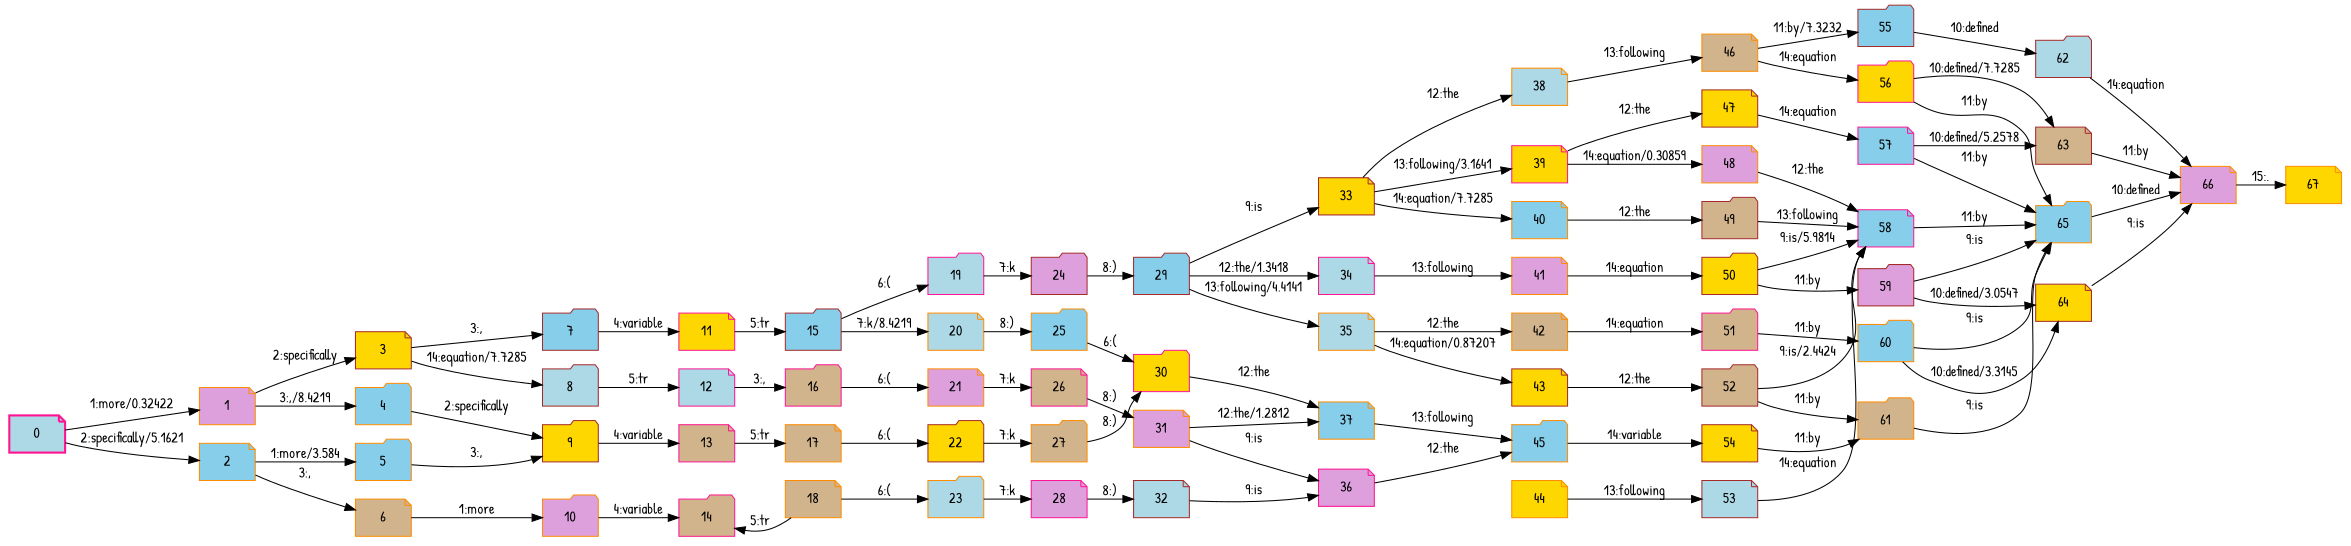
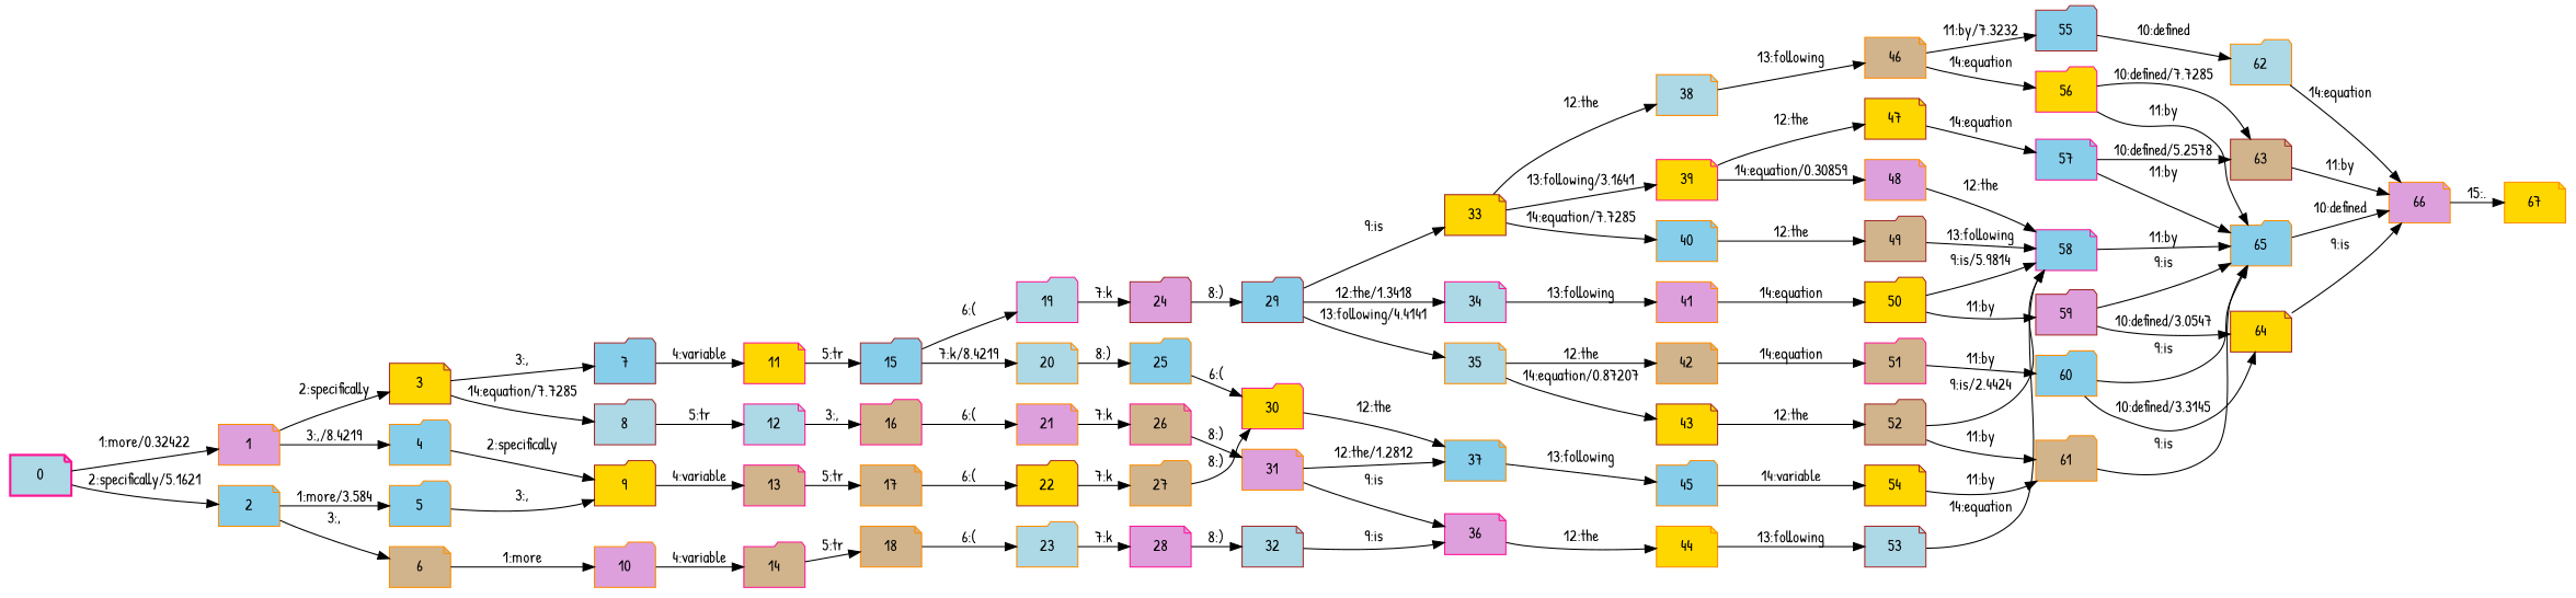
  digraph {
    fontname="Patrick Hand"
    nodesep=0.25
    rankdir=LR
    ranksep=0.4
    node [color=darkorange fillcolor=skyblue fontname="Patrick Hand" fontsize=14 shape=note style="solid,filled"]
    edge [fontname="Patrick Hand" fontsize=14]
    n1 [color=deeppink fillcolor=lightblue label=0 style="bold,filled"]
    n2 [fillcolor=plum label=1]
    n3 [label=2]
    n4 [color=brown fillcolor=gold label=3]
    n5 [label=4 shape=folder]
    n6 [label=5 shape=folder]
    n7 [fillcolor=tan label=6]
    n8 [color=brown label=7 shape=folder]
    n9 [color=brown fillcolor=lightblue label=8 shape=folder]
    n10 [color=brown fillcolor=gold label=9 shape=folder]
    n11 [fillcolor=plum label=10 shape=folder]
    n12 [color=deeppink fillcolor=gold label=11]
    n13 [color=deeppink fillcolor=lightblue label=12]
    n14 [color=deeppink fillcolor=tan label=13]
    n15 [color=deeppink fillcolor=tan label=14 shape=folder]
    n16 [color=brown label=15 shape=folder]
    n17 [color=deeppink fillcolor=tan label=16 shape=folder]
    n18 [fillcolor=tan label=17]
    n19 [fillcolor=tan label=18]
    n20 [color=deeppink fillcolor=lightblue label=19 shape=folder]
    n21 [fillcolor=lightblue label=20]
    n22 [fillcolor=plum label=21]
    n23 [color=brown fillcolor=gold label=22 shape=folder]
    n24 [fillcolor=lightblue label=23 shape=folder]
    n25 [color=brown fillcolor=plum label=24 shape=folder]
    n26 [label=25 shape=folder]
    n27 [color=deeppink fillcolor=tan label=26]
    n28 [fillcolor=tan label=27 shape=folder]
    n29 [color=deeppink fillcolor=plum label=28]
    n30 [color=brown label=29 shape=folder]
    n31 [color=deeppink fillcolor=gold label=30 shape=folder]
    n32 [fillcolor=plum label=31]
    n33 [color=brown fillcolor=lightblue label=32]
    n34 [color=brown fillcolor=gold label=33]
    n35 [color=deeppink fillcolor=lightblue label=34]
    n36 [fillcolor=lightblue label=35]
    n37 [label=37]
    n38 [color=deeppink fillcolor=plum label=36]
    n39 [fillcolor=lightblue label=38]
    n40 [color=deeppink fillcolor=gold label=39]
    n41 [label=40]
    n42 [fillcolor=plum label=41]
    n43 [fillcolor=tan label=42]
    n44 [color=brown fillcolor=gold label=43]
    n45 [label=45 shape=folder]
    n46 [fillcolor=gold label=44]
    n47 [fillcolor=tan label=46]
    n48 [color=brown fillcolor=gold label=47]
    n49 [fillcolor=plum label=48]
    n50 [color=brown fillcolor=tan label=49 shape=folder]
    n51 [color=brown fillcolor=gold label=50 shape=folder]
    n52 [color=deeppink fillcolor=tan label=51 shape=folder]
    n53 [color=brown fillcolor=tan label=52 shape=folder]
    n54 [color=brown fillcolor=gold label=54]
    n55 [color=brown fillcolor=lightblue label=53]
    n56 [color=brown label=55 shape=folder]
    n57 [color=deeppink fillcolor=gold label=56 shape=folder]
    n58 [color=deeppink label=57]
    n59 [color=deeppink label=58]
    n60 [color=brown fillcolor=plum label=59 shape=folder]
    n61 [label=60 shape=folder]
    n62 [fillcolor=tan label=61 shape=folder]
-   n63 [color=brown fillcolor=lightblue label=62 shape=folder]
+   n63 [fillcolor=lightblue label=62 shape=folder]
    n64 [color=brown fillcolor=tan label=63]
    n65 [label=65 shape=folder]
    n66 [color=brown fillcolor=gold label=64]
    n67 [fillcolor=plum label=66]
    n68 [fillcolor=gold label=67]
    n1 -> n2 [label="1:more/0.32422"]
    n1 -> n3 [label="2:specifically/5.1621"]
    n2 -> n4 [label="2:specifically"]
    n2 -> n5 [label="3:,/8.4219"]
    n3 -> n6 [label="1:more/3.584"]
    n3 -> n7 [label="3:,"]
    n4 -> n8 [label="3:,"]
    n4 -> n9 [label="14:equation/7.7285"]
    n5 -> n10 [label="2:specifically"]
    n6 -> n10 [label="3:,"]
    n7 -> n11 [label="1:more"]
    n8 -> n12 [label="4:variable"]
    n9 -> n13 [label="5:tr"]
    n10 -> n14 [label="4:variable"]
    n11 -> n15 [label="4:variable"]
    n12 -> n16 [label="5:tr"]
    n13 -> n17 [label="3:,"]
    n14 -> n18 [label="5:tr"]
-   n19 -> n15 [label="5:tr"]
+   n15 -> n19 [label="5:tr"]
    n16 -> n20 [label="6:("]
    n16 -> n21 [label="7:k/8.4219"]
    n17 -> n22 [label="6:("]
    n18 -> n23 [label="6:("]
    n19 -> n24 [label="6:("]
    n20 -> n25 [label="7:k"]
    n21 -> n26 [label="8:)"]
    n22 -> n27 [label="7:k"]
    n23 -> n28 [label="7:k"]
    n24 -> n29 [label="7:k"]
    n25 -> n30 [label="8:)"]
    n26 -> n31 [label="6:("]
    n27 -> n32 [label="8:)"]
    n28 -> n31 [label="8:)"]
    n29 -> n33 [label="8:)"]
    n30 -> n34 [label="9:is"]
    n30 -> n35 [label="12:the/1.3418"]
    n30 -> n36 [label="13:following/4.4141"]
    n31 -> n37 [label="12:the"]
    n32 -> n37 [label="12:the/1.2812"]
    n32 -> n38 [label="9:is"]
    n33 -> n38 [label="9:is"]
    n34 -> n39 [label="12:the"]
    n34 -> n40 [label="13:following/3.1641"]
    n34 -> n41 [label="14:equation/7.7285"]
    n35 -> n42 [label="13:following"]
    n36 -> n43 [label="12:the"]
    n36 -> n44 [label="14:equation/0.87207"]
    n37 -> n45 [label="13:following"]
-   n38 -> n45 [label="12:the"]
+   n38 -> n46 [label="12:the"]
    n39 -> n47 [label="13:following"]
    n40 -> n48 [label="12:the"]
    n40 -> n49 [label="14:equation/0.30859"]
    n41 -> n50 [label="12:the"]
    n42 -> n51 [label="14:equation"]
    n43 -> n52 [label="14:equation"]
    n44 -> n53 [label="12:the"]
    n45 -> n54 [label="14:variable"]
    n46 -> n55 [label="13:following"]
    n47 -> n56 [label="11:by/7.3232"]
    n47 -> n57 [label="14:equation"]
    n48 -> n58 [label="14:equation"]
    n49 -> n59 [label="12:the"]
    n50 -> n59 [label="13:following"]
    n51 -> n59 [label="9:is/5.9814"]
    n51 -> n60 [label="11:by"]
    n52 -> n61 [label="11:by"]
    n53 -> n59 [label="9:is/2.4424"]
    n53 -> n62 [label="11:by"]
    n54 -> n62 [label="11:by"]
    n55 -> n59 [label="14:equation"]
    n56 -> n63 [label="10:defined"]
    n57 -> n64 [label="10:defined/7.7285"]
    n57 -> n65 [label="11:by"]
    n58 -> n64 [label="10:defined/5.2578"]
    n58 -> n65 [label="11:by"]
    n59 -> n65 [label="11:by"]
    n60 -> n65 [label="9:is"]
    n60 -> n66 [label="10:defined/3.0547"]
    n61 -> n65 [label="9:is"]
    n61 -> n66 [label="10:defined/3.3145"]
    n62 -> n65 [label="9:is"]
    n63 -> n67 [label="14:equation"]
    n64 -> n67 [label="11:by"]
    n65 -> n67 [label="10:defined"]
    n66 -> n67 [label="9:is"]
    n67 -> n68 [label="15:."]
  }
